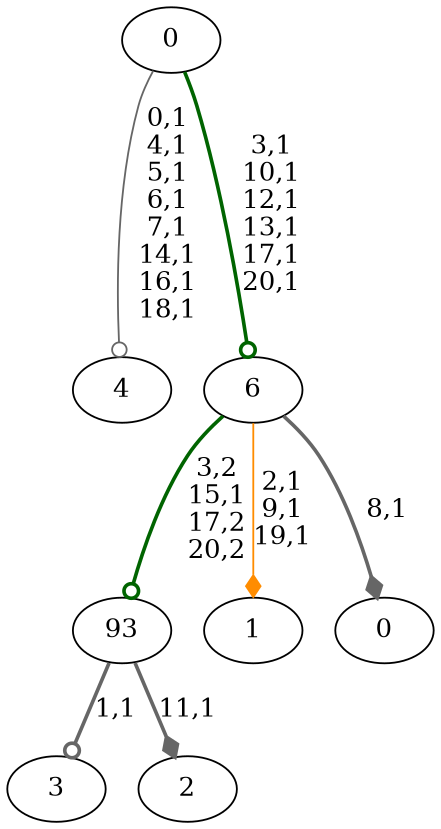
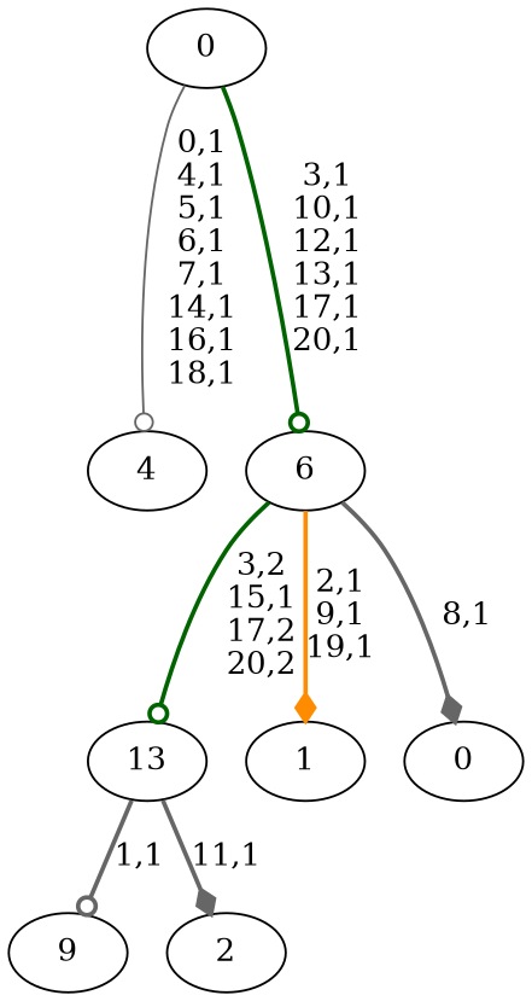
  digraph {
    edge [arrowhead=odot color=gray40 style=bold]
    n1 [label=4]
-   n2 [label=3]
+   n2 [label=9]
    n3 [label=2]
-   13 [label=93]
+   13
    n5 [label=1]
    n6 [label=0]
    6
    0
    13 -> n2 [label="1,1"]
    13 -> n3 [arrowhead=diamond label="11,1"]
    6 -> 13 [color=darkgreen label="3,2\n15,1\n17,2\n20,2"]
-   6 -> n5 [arrowhead=diamond color=darkorange label="2,1\n9,1\n19,1" style=solid]
+   6 -> n5 [arrowhead=diamond color=darkorange label="2,1\n9,1\n19,1"]
    6 -> n6 [arrowhead=diamond label="8,1"]
    0 -> n1 [label="0,1\n4,1\n5,1\n6,1\n7,1\n14,1\n16,1\n18,1" style=solid]
    0 -> 6 [color=darkgreen label="3,1\n10,1\n12,1\n13,1\n17,1\n20,1"]
  }
